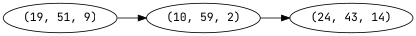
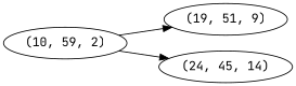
  digraph {
    fontname="JetBrains Mono"
    rankdir=LR
    node [fontname="JetBrains Mono"]
    edge [fontname="JetBrains Mono"]
    "(10, 59, 2)"
    "(19, 51, 9)"
-   "(24, 45, 14)" [label="(24, 43, 14)"]
-   "(19, 51, 9)" -> "(10, 59, 2)"
+   "(24, 45, 14)"
+   "(10, 59, 2)" -> "(19, 51, 9)"
    "(10, 59, 2)" -> "(24, 45, 14)"
  }
